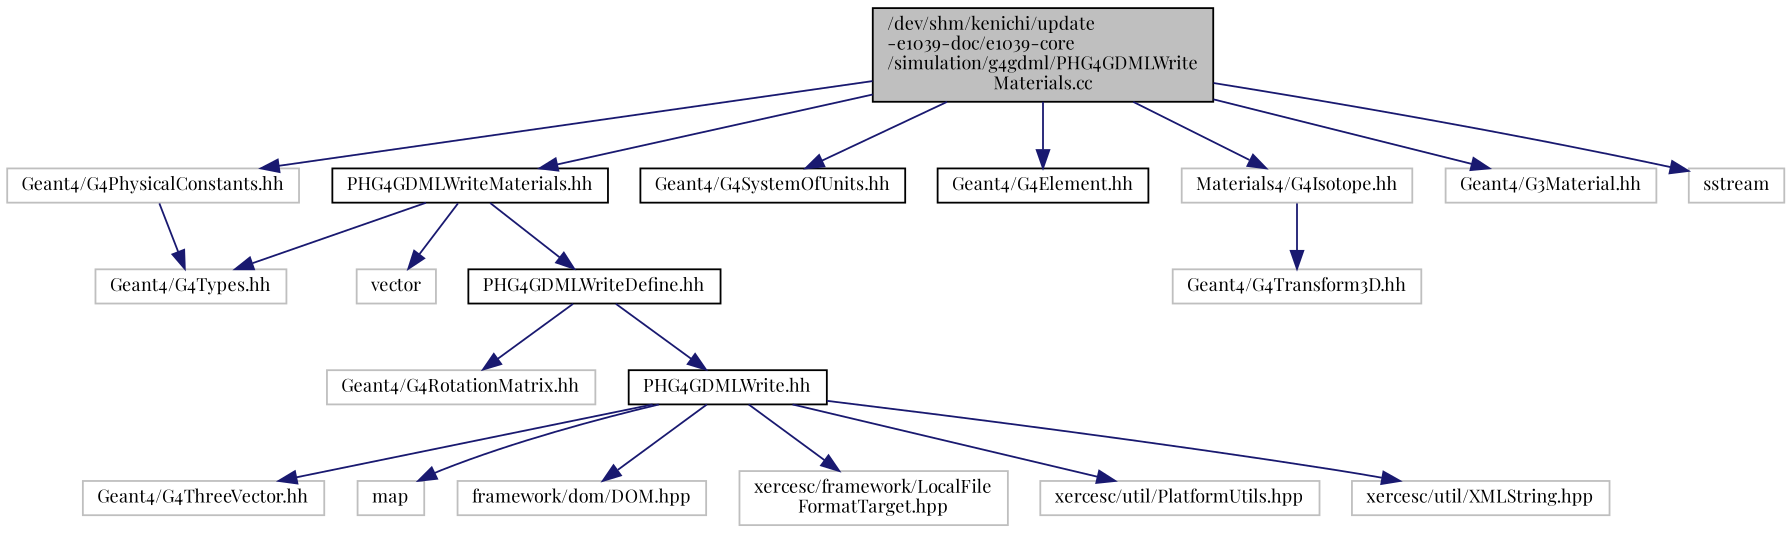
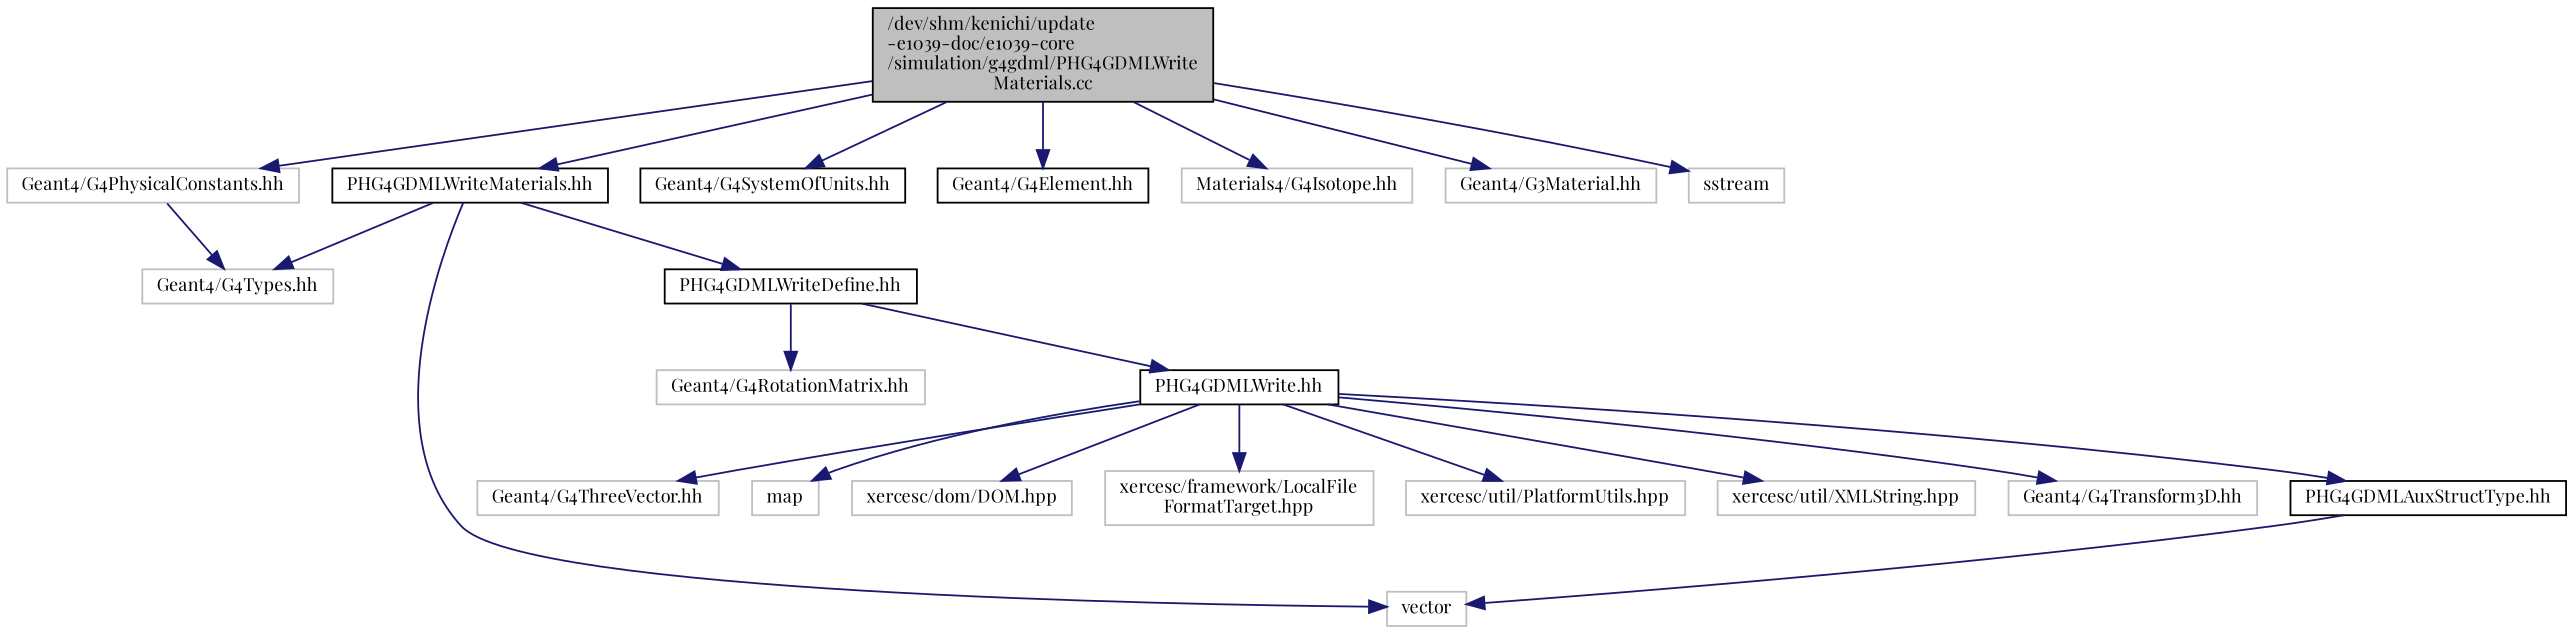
  digraph {
    fontname="Playfair Display"
    node [color=grey75 fontname="Playfair Display" fontsize=10 shape=record]
    edge [color=midnightblue fontname="Playfair Display" fontsize=10 labelfontname=FreeSans labelfontsize=10 style=solid]
    n1 [color=black fillcolor=grey75 fontcolor=black height=0.2 label="/dev/shm/kenichi/update\l-e1039-doc/e1039-core\l/simulation/g4gdml/PHG4GDMLWrite\lMaterials.cc" style=filled width=0.4]
    n2 [color=black height=0.2 label="PHG4GDMLWriteMaterials.hh" width=0.4]
    n3 [height=0.2 label="Geant4/G4PhysicalConstants.hh" width=0.4]
    n4 [color=black height=0.2 label="Geant4/G4SystemOfUnits.hh" width=0.4]
    n5 [color=black height=0.2 label="Geant4/G4Element.hh" width=0.4]
    n6 [height=0.2 label="Materials4/G4Isotope.hh" width=0.4]
    n7 [height=0.2 label="Geant4/G3Material.hh" width=0.4]
    n8 [height=0.2 label=sstream width=0.4]
    n9 [height=0.2 label="Geant4/G4Types.hh" width=0.4]
    n10 [height=0.2 label=vector width=0.4]
    n11 [color=black height=0.2 label="PHG4GDMLWriteDefine.hh" width=0.4]
    n12 [height=0.2 label="Geant4/G4RotationMatrix.hh" width=0.4]
    n13 [color=black height=0.2 label="PHG4GDMLWrite.hh" width=0.4]
    n14 [height=0.2 label="Geant4/G4ThreeVector.hh" width=0.4]
    n15 [height=0.2 label=map width=0.4]
-   n16 [height=0.2 label="framework/dom/DOM.hpp" width=0.4]
+   n16 [height=0.2 label="xercesc/dom/DOM.hpp" width=0.4]
    n17 [height=0.2 label="xercesc/framework/LocalFile\lFormatTarget.hpp" width=0.4]
    n18 [height=0.2 label="xercesc/util/PlatformUtils.hpp" width=0.4]
    n19 [height=0.2 label="xercesc/util/XMLString.hpp" width=0.4]
    n20 [height=0.2 label="Geant4/G4Transform3D.hh" width=0.4]
+   n21 [color=black height=0.2 label="PHG4GDMLAuxStructType.hh" width=0.4]
    n1 -> n2
    n1 -> n3
    n1 -> n4
    n1 -> n5
    n1 -> n6
    n1 -> n7
    n1 -> n8
    n2 -> n9
    n2 -> n10
    n2 -> n11
    n3 -> n9
    n11 -> n12
    n11 -> n13
    n13 -> n14
    n13 -> n15
    n13 -> n16
    n13 -> n17
    n13 -> n18
    n13 -> n19
-   n6 -> n20
+   n13 -> n20
+   n13 -> n21
+   n21 -> n10
  }
